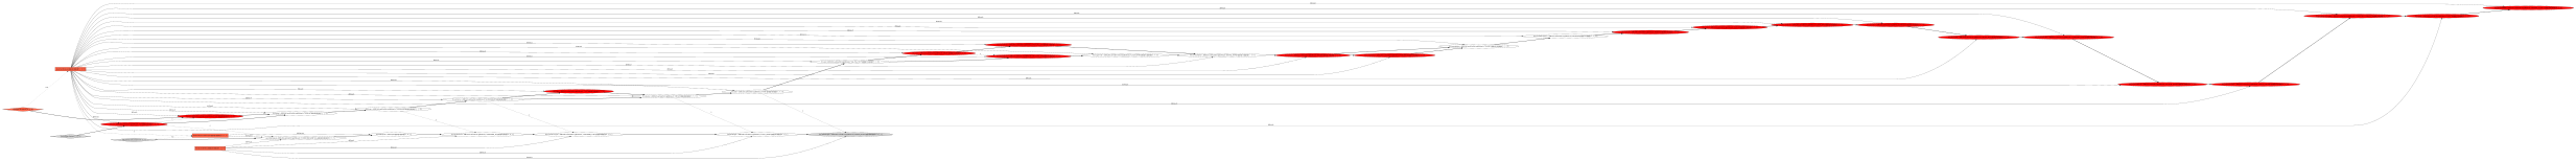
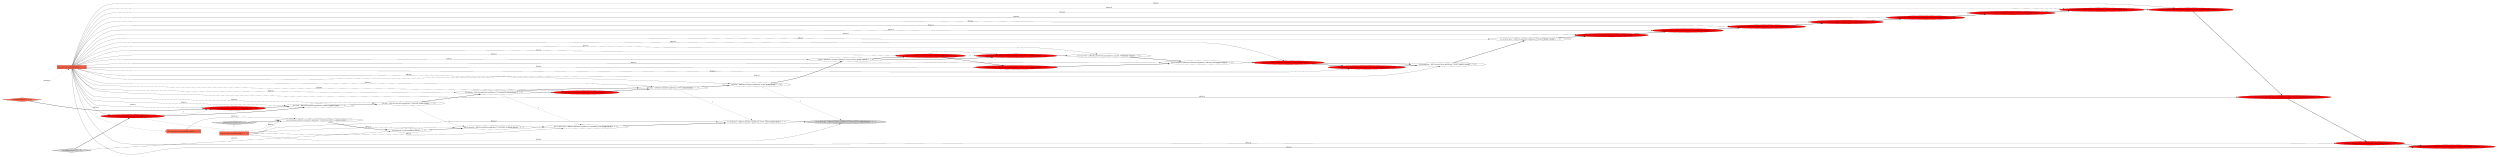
  digraph {
    fontname=Ubuntu
    rankdir=LR
    node [fillcolor=red fontname=Ubuntu shape=ellipse style=filled]
    edge [fontname=Ubuntu style=bold]
    n1 [fillcolor=white label="this.sql = JDBCUtils.safeGetString(dbResult,\"SQL_FULLTEXT\")@@@10@@@['1', '1', '0']"]
    n2 [label="this.event = JDBCUtils.safeGetString(dbResult,\"EVENT\")@@@10@@@['1', '0', '0']"]
    n3 [label="this.elapsedTime = JDBCUtils.safeGetLong(dbResult,\"LAST_CALL_ET\")@@@11@@@['0', '1', '0']"]
    n4 [label="this.elapsedTime = JDBCUtils.safeGetString(dbResult,\"LAST_CALL_ET\")@@@11@@@['1', '0', '0']"]
    n5 [fillcolor=white label="this.logonTime = JDBCUtils.safeGetTimestamp(dbResult,\"LOGON_TIME\")@@@12@@@['0', '1', '0']"]
    n6 [fillcolor=tomato label="ResultSet dbResult@@@2@@@['0', '0', '1']" shape=box]
    n7 [fillcolor=lightgray label="this.usablePages = JDBCUtils.safeGetLong(dbResult,\"USABLE_PAGES\")@@@8@@@['0', '0', '1']"]
    n8 [fillcolor=white label="super(tablespace,JDBCUtils.safeGetString(dbResult,\"CONTAINER_NAME\"),true)@@@3@@@['0', '0', '1']"]
    n9 [fillcolor=white label="this.containerId = JDBCUtils.safeGetLong(dbResult,\"CONTAINER_ID\")@@@5@@@['0', '0', '1']"]
    n10 [fillcolor=white label="this.containerType = JDBCUtils.safeGetString(dbResult,\"CONTAINER_TYPE\")@@@6@@@['0', '0', '1']"]
    n11 [fillcolor=white label="this.totalPages = JDBCUtils.safeGetLong(dbResult,\"TOTAL_PAGES\")@@@7@@@['0', '0', '1']"]
    n12 [fillcolor=white label="this.tablespace = tablespace@@@4@@@['0', '0', '1']"]
    n13 [label="this.clientInfo = JDBCUtils.safeGetString(dbResult,\"CLIENT_INFO\")@@@20@@@['0', '1', '0']"]
    n14 [label="this.process = JDBCUtils.safeGetString(dbResult,\"PROCESS\")@@@21@@@['0', '1', '0']"]
    n15 [label="this.blockGets = JDBCUtils.safeGetLong(dbResult,\"BLOCK_GETS\")@@@22@@@['0', '1', '0']"]
    n16 [label="this.consistentGets = JDBCUtils.safeGetLong(dbResult,\"CONSISTENT_GETS\")@@@23@@@['0', '1', '0']"]
    n17 [label="this.physicalReads = JDBCUtils.safeGetLong(dbResult,\"PHYSICAL_READS\")@@@24@@@['0', '1', '0']"]
    n18 [label="this.blockChanges = JDBCUtils.safeGetLong(dbResult,\"BLOCK_CHANGES\")@@@25@@@['0', '1', '0']"]
    n19 [fillcolor=white label="this.serviceName = JDBCUtils.safeGetString(dbResult,\"SERVICE_NAME\")@@@13@@@['1', '1', '0']"]
    n20 [label="this.module = JDBCUtils.safeGetString(dbResult,\"MODULE\")@@@18@@@['1', '1', '0']"]
    n21 [label="this.action = JDBCUtils.safeGetString(dbResult,\"ACTION\")@@@19@@@['0', '1', '0']"]
    n22 [label="this.server = JDBCUtils.safeGetString(dbResult,\"SERVER\")@@@14@@@['1', '1', '0']"]
    n23 [label="this.remoteHost = JDBCUtils.safeGetString(dbResult,\"MACHINE\")@@@15@@@['0', '1', '0']"]
    n24 [fillcolor=white label="this.remoteUser = JDBCUtils.safeGetString(dbResult,\"OSUSER\")@@@16@@@['1', '1', '0']"]
    n25 [fillcolor=white label="this.remoteProgram = JDBCUtils.safeGetString(dbResult,\"PROGRAM\")@@@17@@@['1', '1', '0']"]
    n26 [label="this.event = JDBCUtils.safeGetString(dbResult,\"EVENT\")@@@27@@@['0', '1', '0']"]
    n27 [label="this.secondsInWait = JDBCUtils.safeGetLong(dbResult,\"SECONDS_IN_WAIT\")@@@28@@@['0', '1', '0']"]
    n28 [label="this.sid = JDBCUtils.safeGetString(dbResult,\"SID\")@@@3@@@['1', '0', '0']"]
    n29 [fillcolor=white label="this.serial = JDBCUtils.safeGetString(dbResult,\"SERIAL#\")@@@4@@@['1', '1', '0']"]
    n30 [label="this.sid = JDBCUtils.safeGetLong(dbResult,\"SID\")@@@3@@@['0', '1', '0']"]
    n31 [fillcolor=white label="this.user = JDBCUtils.safeGetString(dbResult,\"USERNAME\")@@@5@@@['1', '1', '0']"]
    n32 [fillcolor=white label="this.status = JDBCUtils.safeGetString(dbResult,\"STATUS\")@@@8@@@['1', '1', '0']"]
    n33 [fillcolor=white label="this.state = JDBCUtils.safeGetString(dbResult,\"STATE\")@@@9@@@['1', '1', '0']"]
    n34 [label="this.consistentChanges = JDBCUtils.safeGetLong(dbResult,\"CONSISTENT_CHANGES\")@@@26@@@['0', '1', '0']"]
    n35 [fillcolor=lightgray label="DB2TablespaceContainer['0', '0', '1']" shape=diamond]
    n36 [fillcolor=tomato label="DB2Tablespace tablespace@@@2@@@['0', '0', '1']" shape=box]
    n37 [fillcolor=tomato label="OracleServerSession['0', '1', '0']" shape=diamond]
    n38 [fillcolor=tomato label="ResultSet dbResult@@@2@@@['1', '1', '0']" shape=box]
    n39 [fillcolor=white label="this.schema = JDBCUtils.safeGetString(dbResult,\"SCHEMANAME\")@@@6@@@['1', '1', '0']"]
    n40 [label="this.type = JDBCUtils.safeGetString(dbResult,\"TYPE\")@@@7@@@['0', '1', '0']"]
    n41 [fillcolor=lightgray label="OracleServerSession['1', '0', '0']" shape=diamond]
    n1 -> n2
    n1 -> n3
    n2 -> n3 [label=0 style=dashed]
    n2 -> n4
    n3 -> n5
    n4 -> n19
    n5 -> n19
    n6 -> n7 [label=dbResult style=solid]
    n6 -> n8 [label=dbResult style=solid]
    n6 -> n9 [label=dbResult style=solid]
    n6 -> n10 [label=dbResult style=solid]
    n6 -> n11 [label=dbResult style=solid]
    n8 -> n12
    n9 -> n10
    n10 -> n11
    n11 -> n7
    n12 -> n9
    n13 -> n14
    n14 -> n15
    n15 -> n16
    n16 -> n17
    n17 -> n18
    n18 -> n34
    n19 -> n22
    n20 -> n21
    n21 -> n13
    n22 -> n23
    n22 -> n24
    n23 -> n24
    n24 -> n25
    n25 -> n20
    n26 -> n27
    n28 -> n8 [label=0 style=dashed]
    n28 -> n29
    n28 -> n30 [label=0 style=dashed]
    n29 -> n31
    n30 -> n29
    n31 -> n9 [label=0 style=dashed]
    n31 -> n39
    n32 -> n11 [label=0 style=dashed]
    n32 -> n33
    n33 -> n1
    n33 -> n7 [label=0 style=dashed]
    n34 -> n26
    n35 -> n8
-   n35 -> n36 [label=true style=dotted]
    n36 -> n8 [label=tablespace style=solid]
-   n36 -> n12 [label=tablespace style=solid]
+   n41 -> n12 [label=tablespace style=solid]
    n37 -> n30
-   n37 -> n38 [label=true style=dotted]
+   n37 -> n38 [label=tablespace style=dotted]
    n38 -> n1 [label=dbResult style=solid]
    n38 -> n2 [label=dbResult style=solid]
    n38 -> n3 [label=dbResult style=solid]
    n38 -> n4 [label=dbResult style=solid]
    n38 -> n5 [label=dbResult style=solid]
    n38 -> n13 [label=dbResult style=solid]
    n38 -> n14 [label=dbResult style=solid]
    n38 -> n15 [label=dbResult style=solid]
    n38 -> n16 [label=dbResult style=solid]
    n38 -> n17 [label=dbResult style=solid]
    n38 -> n18 [label=dbResult style=solid]
    n38 -> n19 [label=dbResult style=solid]
    n38 -> n20 [label=dbResult style=solid]
    n38 -> n21 [label=dbResult style=solid]
    n38 -> n22 [label=dbResult style=solid]
    n38 -> n23 [label=dbResult style=solid]
    n38 -> n24 [label=dbResult style=solid]
    n38 -> n25 [label=dbResult style=solid]
    n38 -> n26 [label=dbResult style=solid]
    n38 -> n27 [label=dbResult style=solid]
    n38 -> n28 [label=dbResult style=solid]
    n38 -> n29 [label=dbResult style=solid]
    n38 -> n30 [label=dbResult style=solid]
    n38 -> n31 [label=dbResult style=solid]
    n38 -> n32 [label=dbResult style=solid]
    n38 -> n33 [label=dbResult style=solid]
    n38 -> n34 [label=dbResult style=solid]
    n38 -> n36 [label=0 style=dashed]
    n38 -> n39 [label=dbResult style=solid]
    n38 -> n40 [label=dbResult style=solid]
    n39 -> n10 [label=0 style=dashed]
    n39 -> n32
    n39 -> n40
    n40 -> n32
    n41 -> n28
  }
